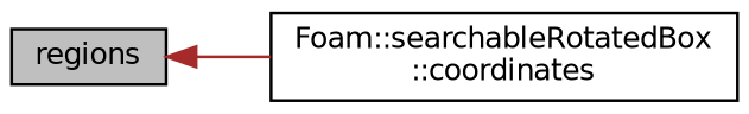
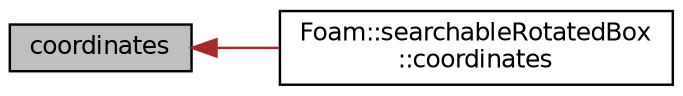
  digraph {
    rankdir=LR
    node [color=black fontname=Helvetica fontsize=10 shape=record]
-   n1 [fillcolor=grey75 fontcolor=black height=0.2 label=regions style=filled width=0.4]
+   n1 [fillcolor=grey75 fontcolor=black height=0.2 label=coordinates style=filled width=0.4]
    n2 [height=0.2 label="Foam::searchableRotatedBox\l::coordinates" width=0.4]
    n1 -> n2 [color=brown dir=back fontname=Helvetica fontsize=10 labelfontname=Helvetica labelfontsize=10 style=solid]
  }
